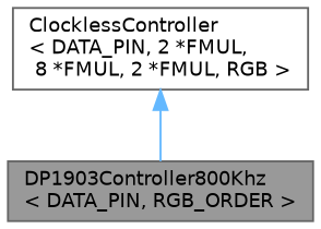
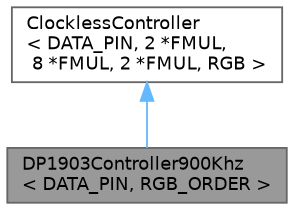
  digraph {
    node [color=gray40 fontname=Helvetica fontsize=10 shape=box style=filled]
-   n1 [fillcolor=grey60 fontcolor=black height=0.2 label="DP1903Controller800Khz\l\< DATA_PIN, RGB_ORDER \>" width=0.4]
+   n1 [fillcolor=grey60 fontcolor=black height=0.2 label="DP1903Controller900Khz\l\< DATA_PIN, RGB_ORDER \>" width=0.4]
    n2 [fillcolor=white height=0.2 label="ClocklessController\l\< DATA_PIN, 2 *FMUL,\l 8 *FMUL, 2 *FMUL, RGB \>" width=0.4]
    n2 -> n1 [color=steelblue1 dir=back fontname=Helvetica fontsize=10 labelfontname=Helvetica labelfontsize=10 style=solid]
  }
